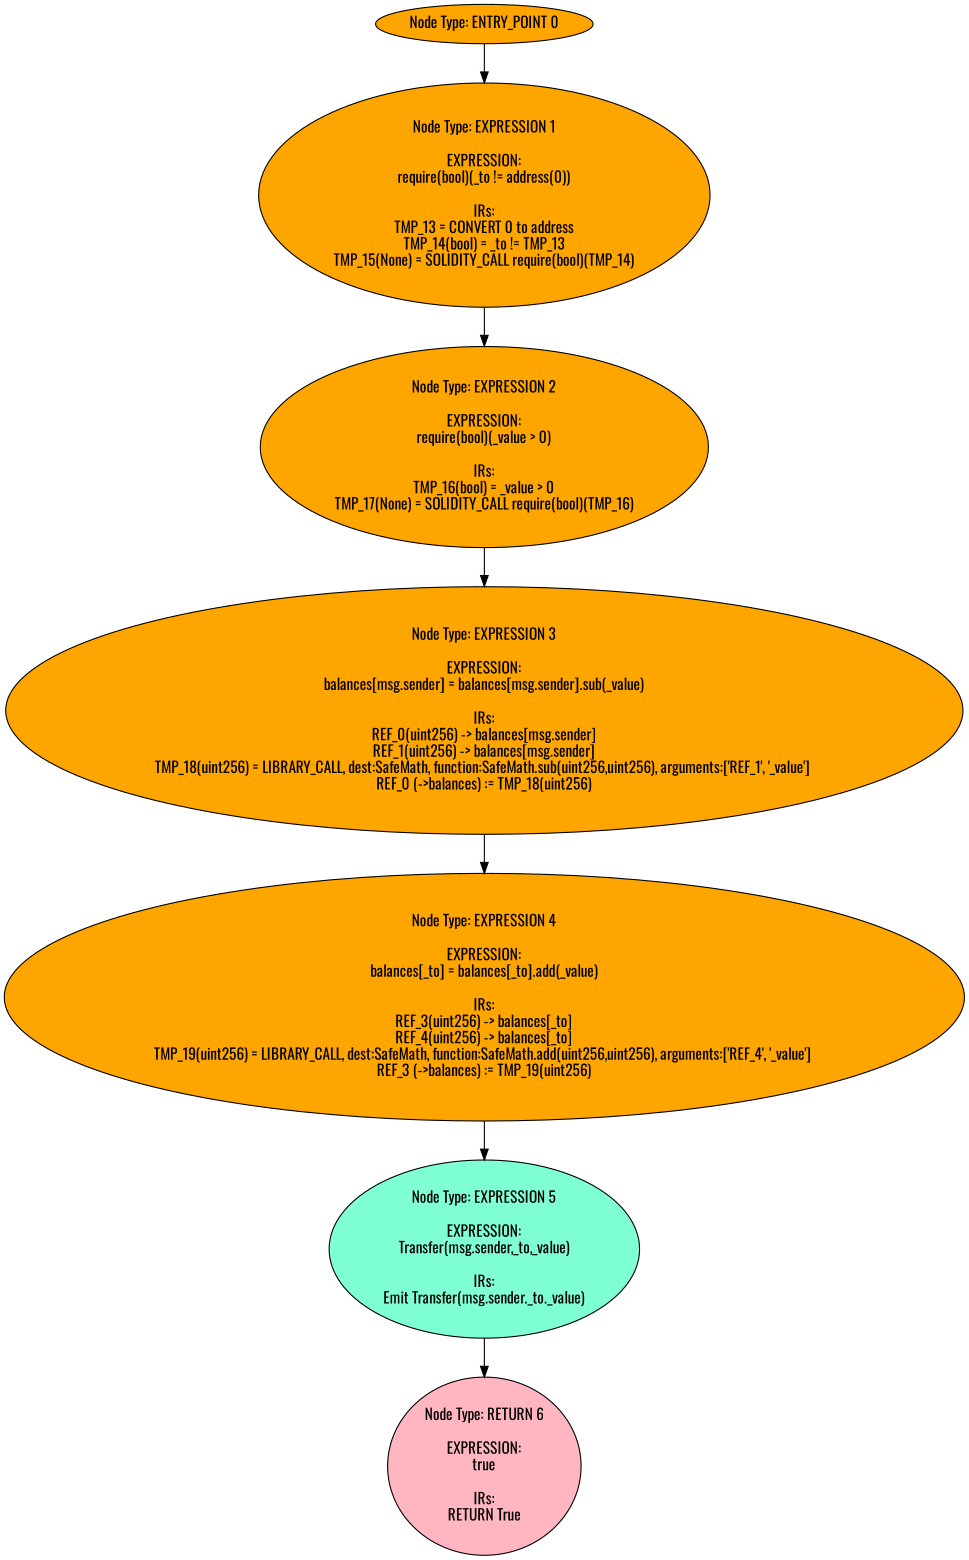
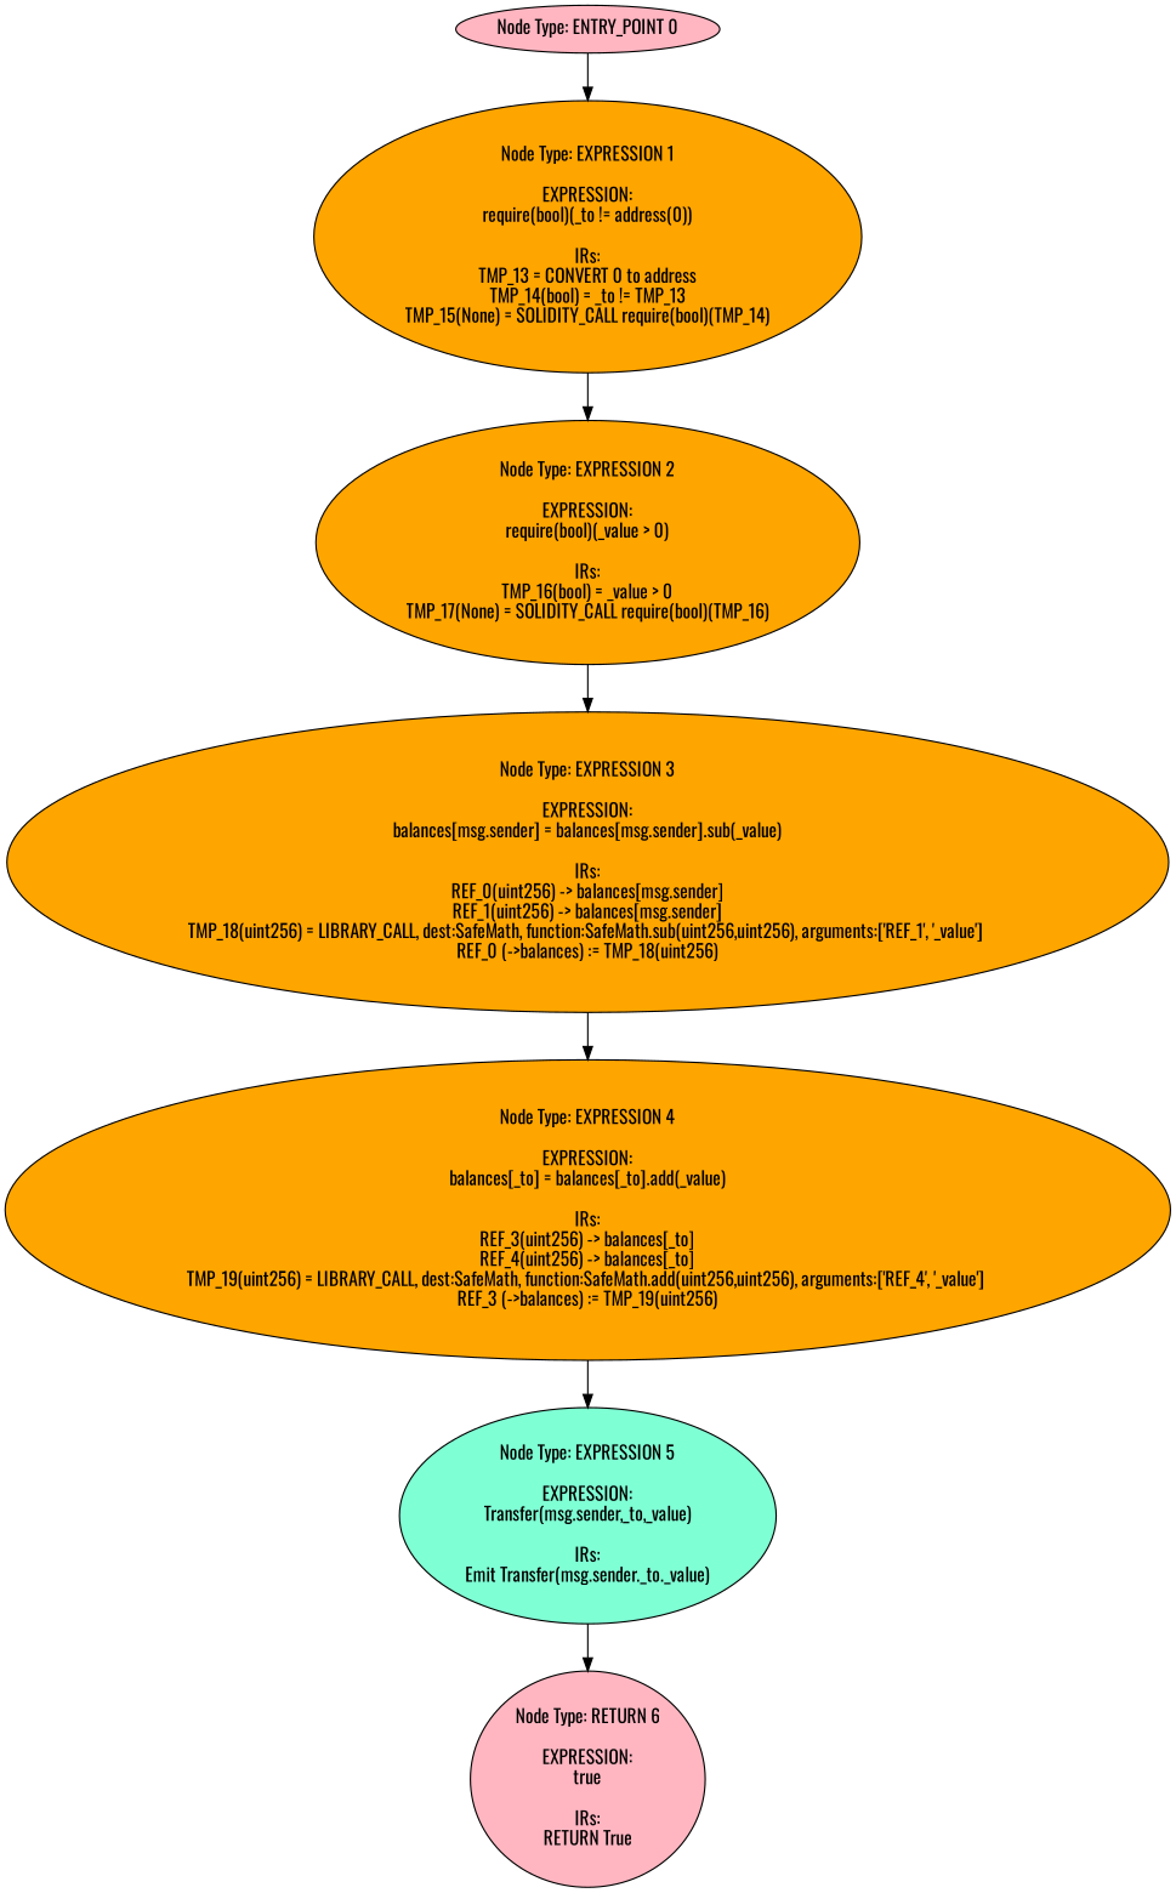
  digraph {
    fontname=Oswald
    node [style=filled fillcolor=orange fontname=Oswald]
    edge [fontname=Oswald]
-   n1 [label="Node Type: ENTRY_POINT 0\n"]
+   n1 [label="Node Type: ENTRY_POINT 0\n" fillcolor=lightpink]
    n2 [label="Node Type: EXPRESSION 1\n\nEXPRESSION:\nrequire(bool)(_to != address(0))\n\nIRs:\nTMP_13 = CONVERT 0 to address\nTMP_14(bool) = _to != TMP_13\nTMP_15(None) = SOLIDITY_CALL require(bool)(TMP_14)"]
    n3 [label="Node Type: EXPRESSION 2\n\nEXPRESSION:\nrequire(bool)(_value > 0)\n\nIRs:\nTMP_16(bool) = _value > 0\nTMP_17(None) = SOLIDITY_CALL require(bool)(TMP_16)"]
    n4 [label="Node Type: EXPRESSION 3\n\nEXPRESSION:\nbalances[msg.sender] = balances[msg.sender].sub(_value)\n\nIRs:\nREF_0(uint256) -> balances[msg.sender]\nREF_1(uint256) -> balances[msg.sender]\nTMP_18(uint256) = LIBRARY_CALL, dest:SafeMath, function:SafeMath.sub(uint256,uint256), arguments:['REF_1', '_value'] \nREF_0 (->balances) := TMP_18(uint256)"]
    n5 [label="Node Type: EXPRESSION 4\n\nEXPRESSION:\nbalances[_to] = balances[_to].add(_value)\n\nIRs:\nREF_3(uint256) -> balances[_to]\nREF_4(uint256) -> balances[_to]\nTMP_19(uint256) = LIBRARY_CALL, dest:SafeMath, function:SafeMath.add(uint256,uint256), arguments:['REF_4', '_value'] \nREF_3 (->balances) := TMP_19(uint256)"]
    n6 [label="Node Type: EXPRESSION 5\n\nEXPRESSION:\nTransfer(msg.sender,_to,_value)\n\nIRs:\nEmit Transfer(msg.sender._to._value)" fillcolor=aquamarine]
    n7 [label="Node Type: RETURN 6\n\nEXPRESSION:\ntrue\n\nIRs:\nRETURN True" fillcolor=lightpink]
    n1 -> n2
    n2 -> n3
    n3 -> n4
    n4 -> n5
    n5 -> n6
    n6 -> n7
  }
